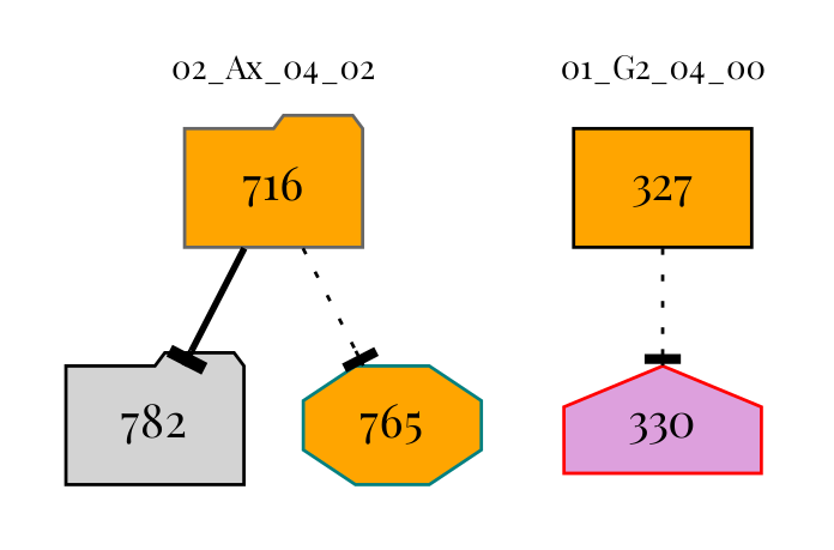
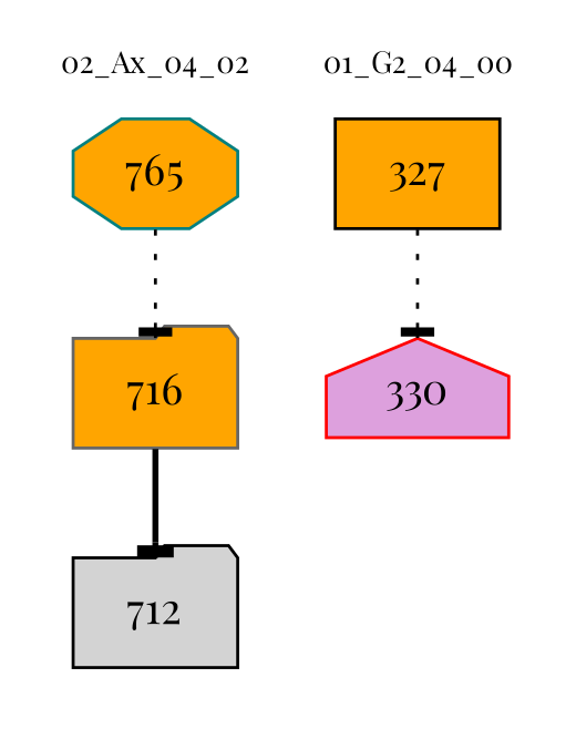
  digraph {
    fontname="Playfair Display"
    node [color=black fillcolor=orange fontname="Playfair Display" shape=folder style=filled]
    edge [arrowhead=tee color=black fontname="Playfair Display" style=dotted]
    n1 [color=gray40 label=716]
-   n2 [fillcolor=lightgrey label=782]
+   n2 [fillcolor=lightgrey label=712]
    n3 [color=teal label=765 shape=octagon]
    n4 [label=327 shape=box]
    n5 [color=red fillcolor=plum label=330 shape=house]
    subgraph cluster_1 {
      color=white
      fontsize=10
      label="02_Ax_04_02"
      n1
      n2
      n3
    }
    subgraph cluster_2 {
      color=white
      fontsize=10
      label="01_G2_04_00"
      n4
      n5
    }
    n1 -> n2 [style=bold]
-   n1 -> n3
+   n3 -> n1
    n4 -> n5
  }
